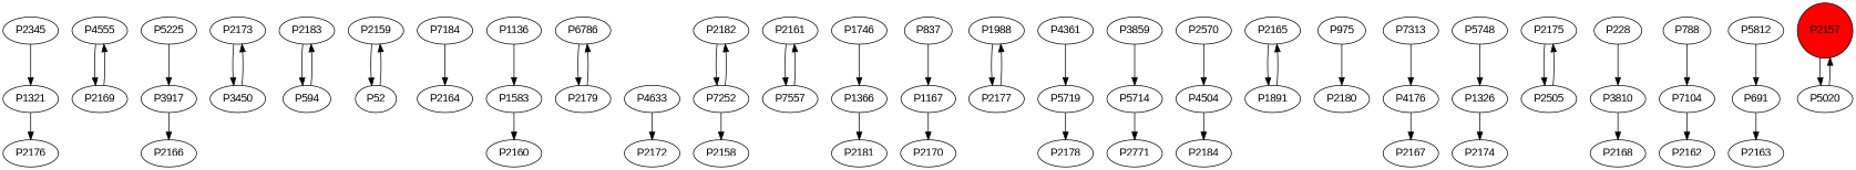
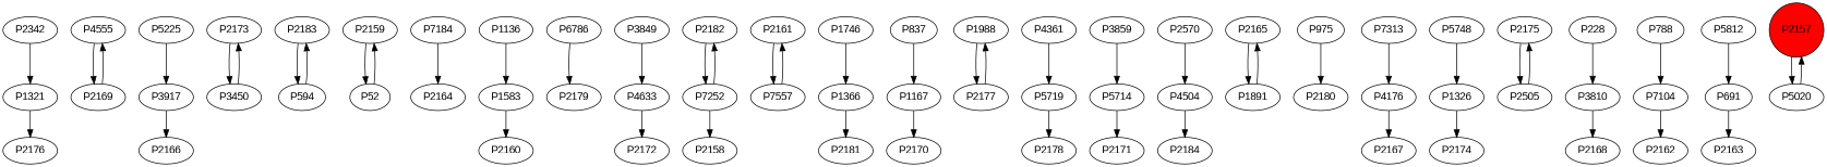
  digraph {
    fontname="Liberation Sans"
    node [fontname="Liberation Sans"]
    edge [fontname="Liberation Sans"]
-   P2345
+   P2345 [label=P2342]
    P1321
    P2176
    P4555
    P2169
    P3917
    P2166
    P2173
    P3450
    P2183
    P594
    P2159
    P52
    P7184
    P2164
    P1583
    P2160
    P6786
    P2179
    P4633
    P2172
    P2182
    P7252
    P2158
    P2161
    P7557
    P1366
    P2181
    P1167
    P2170
+   P3849
    P1988
    P2177
    P4361
    P5719
    P2178
    P5714
-   P2171 [label=P2771]
+   P2171
    P4504
    P2184
    P1746
    P2165
    P1891
    n44 [label=P975]
    P2180
    P7313
    P4176
    P2167
    P1326
    P2174
    P2175
    P2505
    P5748
    P228
    P3810
    P2168
    P788
    P7104
    P2162
    P5812
    P691
    P2163
    P2157 [fillcolor=red shape=circle style=filled]
    P5020
    P837
    P5225
    P3859
    P2570
    P1136
    P2345 -> P1321
    P1321 -> P2176
    P4555 -> P2169
    P2169 -> P4555
    P3917 -> P2166
    P2173 -> P3450
    P3450 -> P2173
    P2183 -> P594
    P594 -> P2183
    P2159 -> P52
    P52 -> P2159
    P7184 -> P2164
    P1583 -> P2160
    P6786 -> P2179
-   P2179 -> P6786
    P4633 -> P2172
    P2182 -> P7252
    P7252 -> P2182
    P7252 -> P2158
    P2161 -> P7557
    P7557 -> P2161
    P1366 -> P2181
    P1167 -> P2170
+   P3849 -> P4633
    P1988 -> P2177
    P2177 -> P1988
    P4361 -> P5719
    P5719 -> P2178
    P5714 -> P2171
    P4504 -> P2184
    P1746 -> P1366
    P2165 -> P1891
    P1891 -> P2165
    n44 -> P2180
    P7313 -> P4176
    P4176 -> P2167
    P1326 -> P2174
    P2175 -> P2505
    P2505 -> P2175
    P5748 -> P1326
    P228 -> P3810
    P3810 -> P2168
    P788 -> P7104
    P7104 -> P2162
    P5812 -> P691
    P691 -> P2163
    P2157 -> P5020
    P5020 -> P2157
    P837 -> P1167
    P5225 -> P3917
    P3859 -> P5714
    P2570 -> P4504
    P1136 -> P1583
  }
